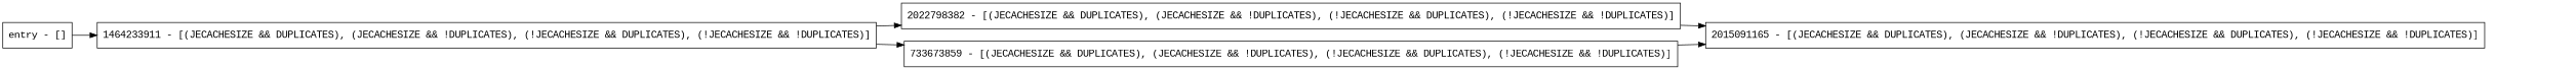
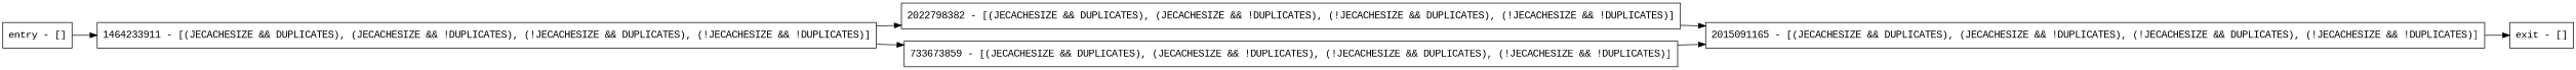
  digraph {
    rankdir=LR
    fontname="Liberation Mono"
    node [shape=record fontname="Liberation Mono"]
    edge [fontname="Liberation Mono"]
    n1 [label="entry - []"]
    n2 [label="1464233911 - [(JECACHESIZE && DUPLICATES), (JECACHESIZE && !DUPLICATES), (!JECACHESIZE && DUPLICATES), (!JECACHESIZE && !DUPLICATES)]"]
+   n3 [label="exit - []"]
    n4 [label="2022798382 - [(JECACHESIZE && DUPLICATES), (JECACHESIZE && !DUPLICATES), (!JECACHESIZE && DUPLICATES), (!JECACHESIZE && !DUPLICATES)]"]
    n5 [label="2015091165 - [(JECACHESIZE && DUPLICATES), (JECACHESIZE && !DUPLICATES), (!JECACHESIZE && DUPLICATES), (!JECACHESIZE && !DUPLICATES)]"]
    n6 [label="733673859 - [(JECACHESIZE && DUPLICATES), (JECACHESIZE && !DUPLICATES), (!JECACHESIZE && DUPLICATES), (!JECACHESIZE && !DUPLICATES)]"]
    n1 -> n2
    n2 -> n4
    n2 -> n6
    n4 -> n5
+   n5 -> n3
    n6 -> n5
  }
